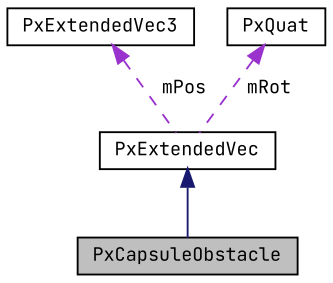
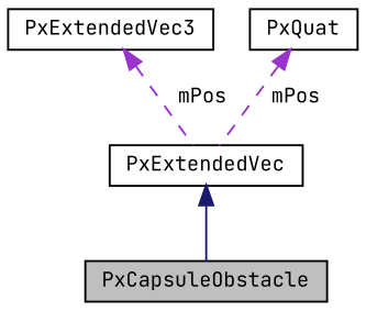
  digraph {
    fontname="JetBrains Mono"
    node [color=black fillcolor=white fontname="JetBrains Mono" fontsize=10 shape=record style=filled]
    edge [color=darkorchid3 dir=back fontname="JetBrains Mono" fontsize=10 labelfontname=Helvetica labelfontsize=10 style=dashed]
    n1 [fillcolor=grey75 fontcolor=black height=0.2 label=PxCapsuleObstacle width=0.4]
    n2 [height=0.2 label=PxExtendedVec width=0.4]
    n3 [height=0.2 label=PxExtendedVec3 width=0.4]
    n4 [height=0.2 label=PxQuat width=0.4]
    n2 -> n1 [color=midnightblue style=solid]
    n3 -> n2 [label=" mPos"]
-   n4 -> n2 [label=" mRot"]
+   n4 -> n2 [label=" mPos"]
  }
